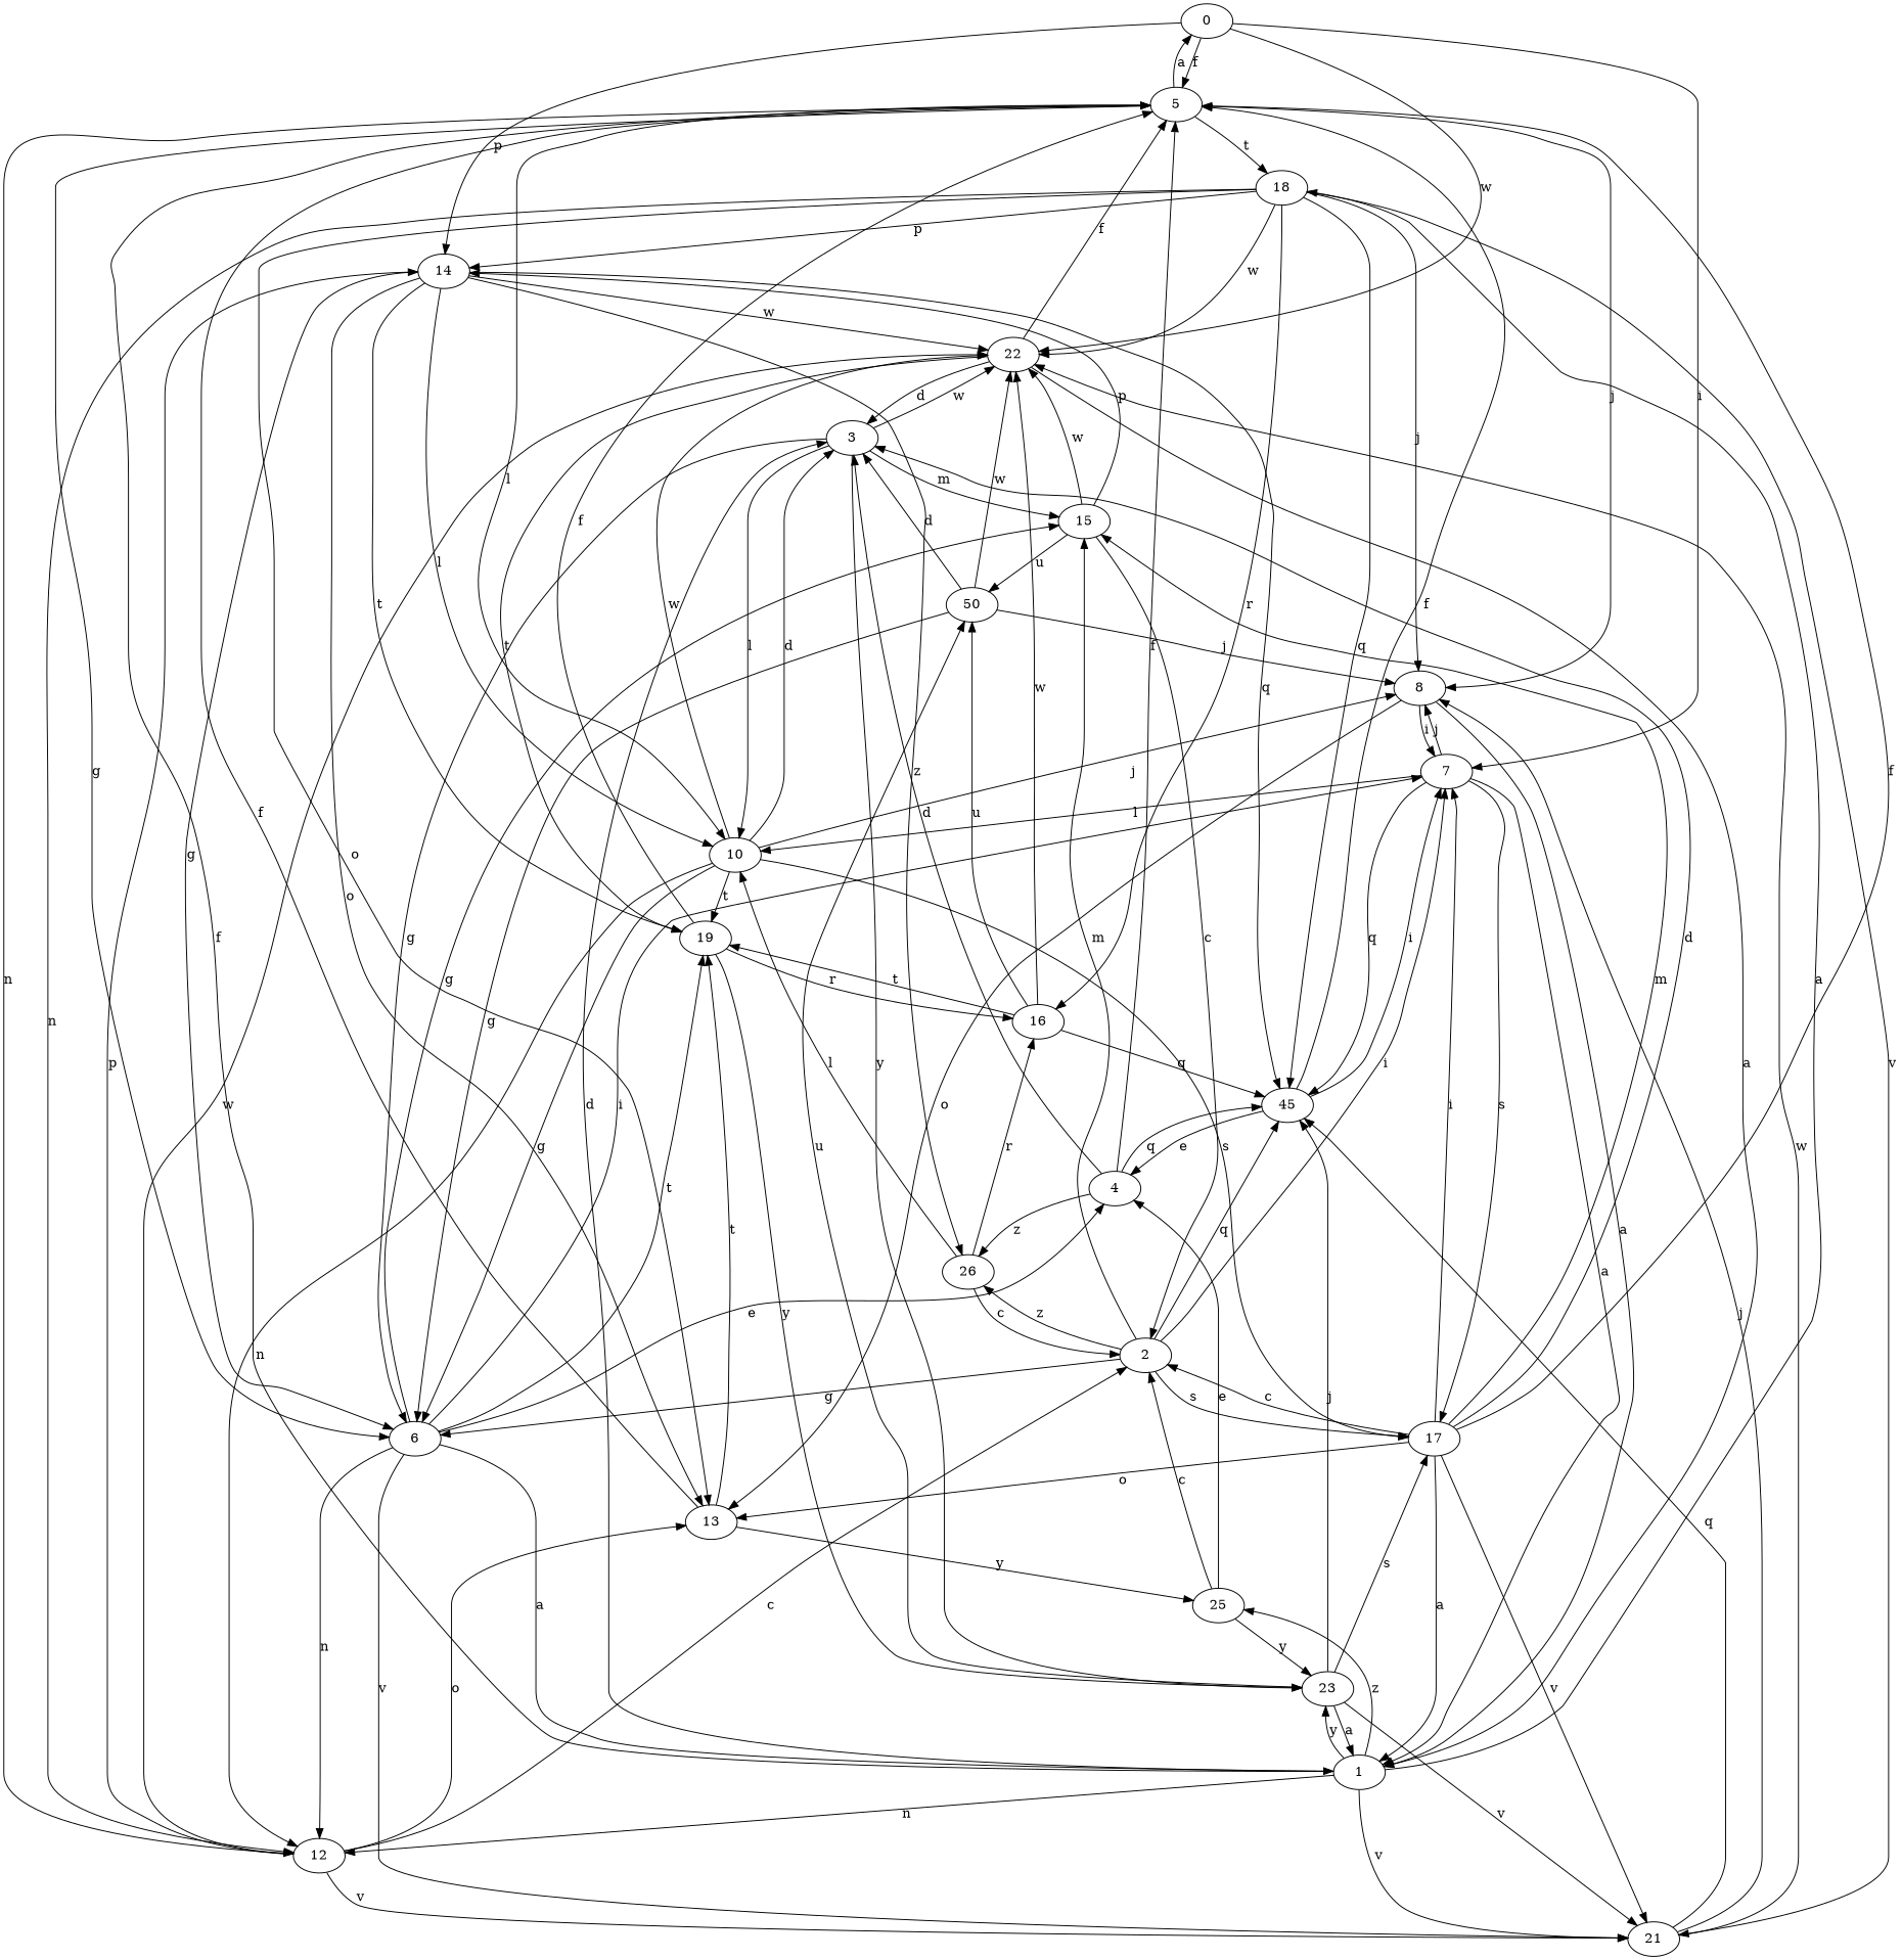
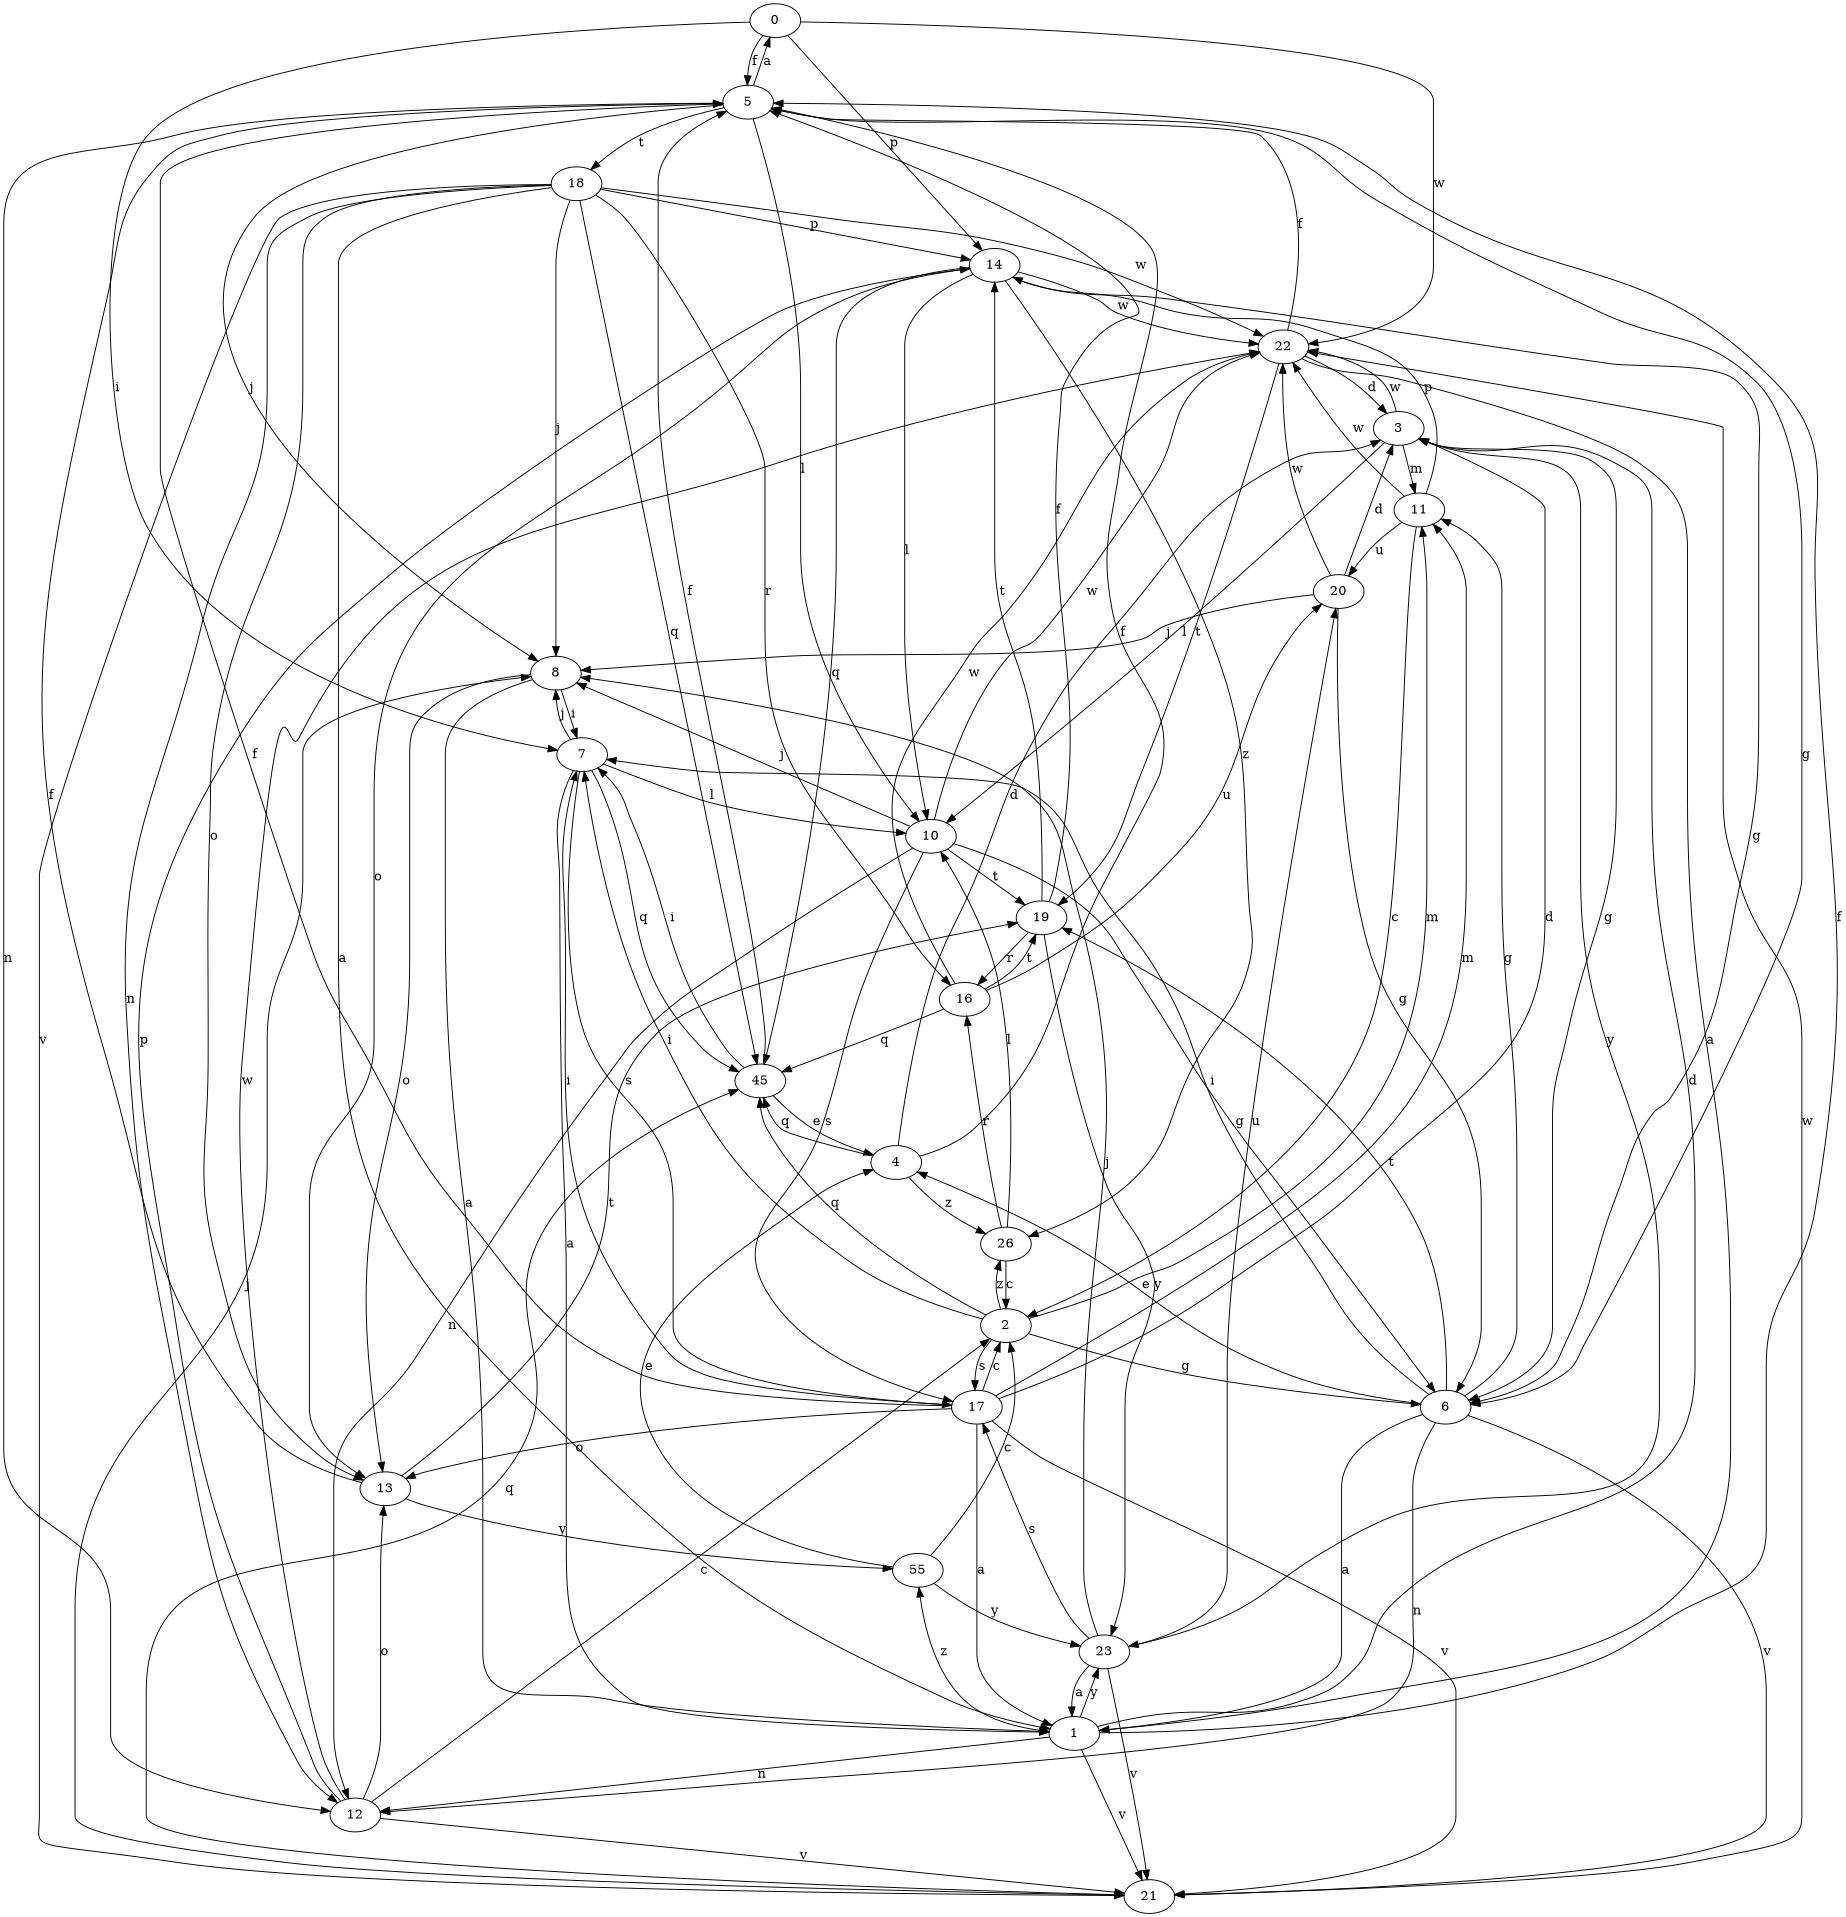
  strict digraph {
    0
    5
    7
    14
    22
    12
    6
    10
    8
    18
    1
    n12 [label=45]
    17
    26
    19
    13
    3
    21
    23
-   25
-   11 [label=15]
+   25 [label=55]
+   11
    2
-   20 [label=50]
+   20
    4
    16
    0 -> 5 [label=f]
    0 -> 7 [label=i]
    0 -> 14 [label=p]
    0 -> 22 [label=w]
    5 -> 0 [label=a]
    5 -> 12 [label=n]
    5 -> 6 [label=g]
    5 -> 10 [label=l]
    5 -> 8 [label=j]
    5 -> 18 [label=t]
    7 -> 10 [label=l]
    7 -> 8 [label=j]
    7 -> 1 [label=a]
    7 -> n12 [label=q]
    7 -> 17 [label=s]
    14 -> 22 [label=w]
    14 -> 6 [label=g]
    14 -> 10 [label=l]
    14 -> n12 [label=q]
    14 -> 26 [label=z]
-   14 -> 19 [label=t]
+   19 -> 14 [label=t]
    14 -> 13 [label=o]
    22 -> 5 [label=f]
    22 -> 1 [label=a]
    22 -> 19 [label=t]
    22 -> 3 [label=d]
    12 -> 14 [label=p]
    12 -> 22 [label=w]
    12 -> 13 [label=o]
    12 -> 21 [label=v]
    12 -> 2 [label=c]
    6 -> 7 [label=i]
    6 -> 12 [label=n]
    6 -> 1 [label=a]
    6 -> 19 [label=t]
    6 -> 21 [label=v]
    6 -> 11 [label=g]
    6 -> 4 [label=e]
    10 -> 22 [label=w]
    10 -> 12 [label=n]
    10 -> 6 [label=g]
    10 -> 8 [label=j]
    10 -> 17 [label=s]
    10 -> 19 [label=t]
-   10 -> 3 [label=d]
    8 -> 7 [label=i]
    8 -> 1 [label=a]
    8 -> 13 [label=o]
    18 -> 14 [label=p]
    18 -> 22 [label=w]
    18 -> 12 [label=n]
    18 -> 8 [label=j]
-   1 -> 18 [label=a]
+   18 -> 1 [label=a]
    18 -> n12 [label=q]
    18 -> 13 [label=o]
    18 -> 21 [label=v]
    18 -> 16 [label=r]
    1 -> 5 [label=f]
    1 -> 12 [label=n]
    1 -> 3 [label=d]
    1 -> 21 [label=v]
    1 -> 23 [label=y]
    1 -> 25 [label=z]
    n12 -> 5 [label=f]
    n12 -> 7 [label=i]
    n12 -> 4 [label=e]
    17 -> 5 [label=f]
    17 -> 7 [label=i]
    17 -> 1 [label=a]
    17 -> 13 [label=o]
    17 -> 3 [label=d]
    17 -> 21 [label=v]
    17 -> 11 [label=m]
    17 -> 2 [label=c]
    26 -> 10 [label=l]
    26 -> 2 [label=c]
    26 -> 16 [label=r]
    19 -> 5 [label=f]
    19 -> 23 [label=y]
    19 -> 16 [label=r]
    13 -> 5 [label=f]
    13 -> 19 [label=t]
    13 -> 25 [label=y]
    3 -> 22 [label=w]
    3 -> 6 [label=g]
    3 -> 10 [label=l]
    3 -> 23 [label=y]
    3 -> 11 [label=m]
    21 -> 22 [label=w]
    21 -> 8 [label=j]
    21 -> n12 [label=q]
-   23 -> n12 [label=j]
+   23 -> 8 [label=j]
    23 -> 1 [label=a]
    23 -> 17 [label=s]
    23 -> 21 [label=v]
    23 -> 20 [label=u]
    25 -> 23 [label=y]
    25 -> 2 [label=c]
    25 -> 4 [label=e]
    11 -> 14 [label=p]
    11 -> 22 [label=w]
    11 -> 2 [label=c]
    11 -> 20 [label=u]
    2 -> 7 [label=i]
    2 -> 6 [label=g]
    2 -> n12 [label=q]
    2 -> 17 [label=s]
    2 -> 26 [label=z]
    2 -> 11 [label=m]
    20 -> 22 [label=w]
    20 -> 6 [label=g]
    20 -> 8 [label=j]
    20 -> 3 [label=d]
    4 -> 5 [label=f]
    4 -> n12 [label=q]
    4 -> 26 [label=z]
    4 -> 3 [label=d]
    16 -> 22 [label=w]
    16 -> n12 [label=q]
    16 -> 19 [label=t]
    16 -> 20 [label=u]
  }
